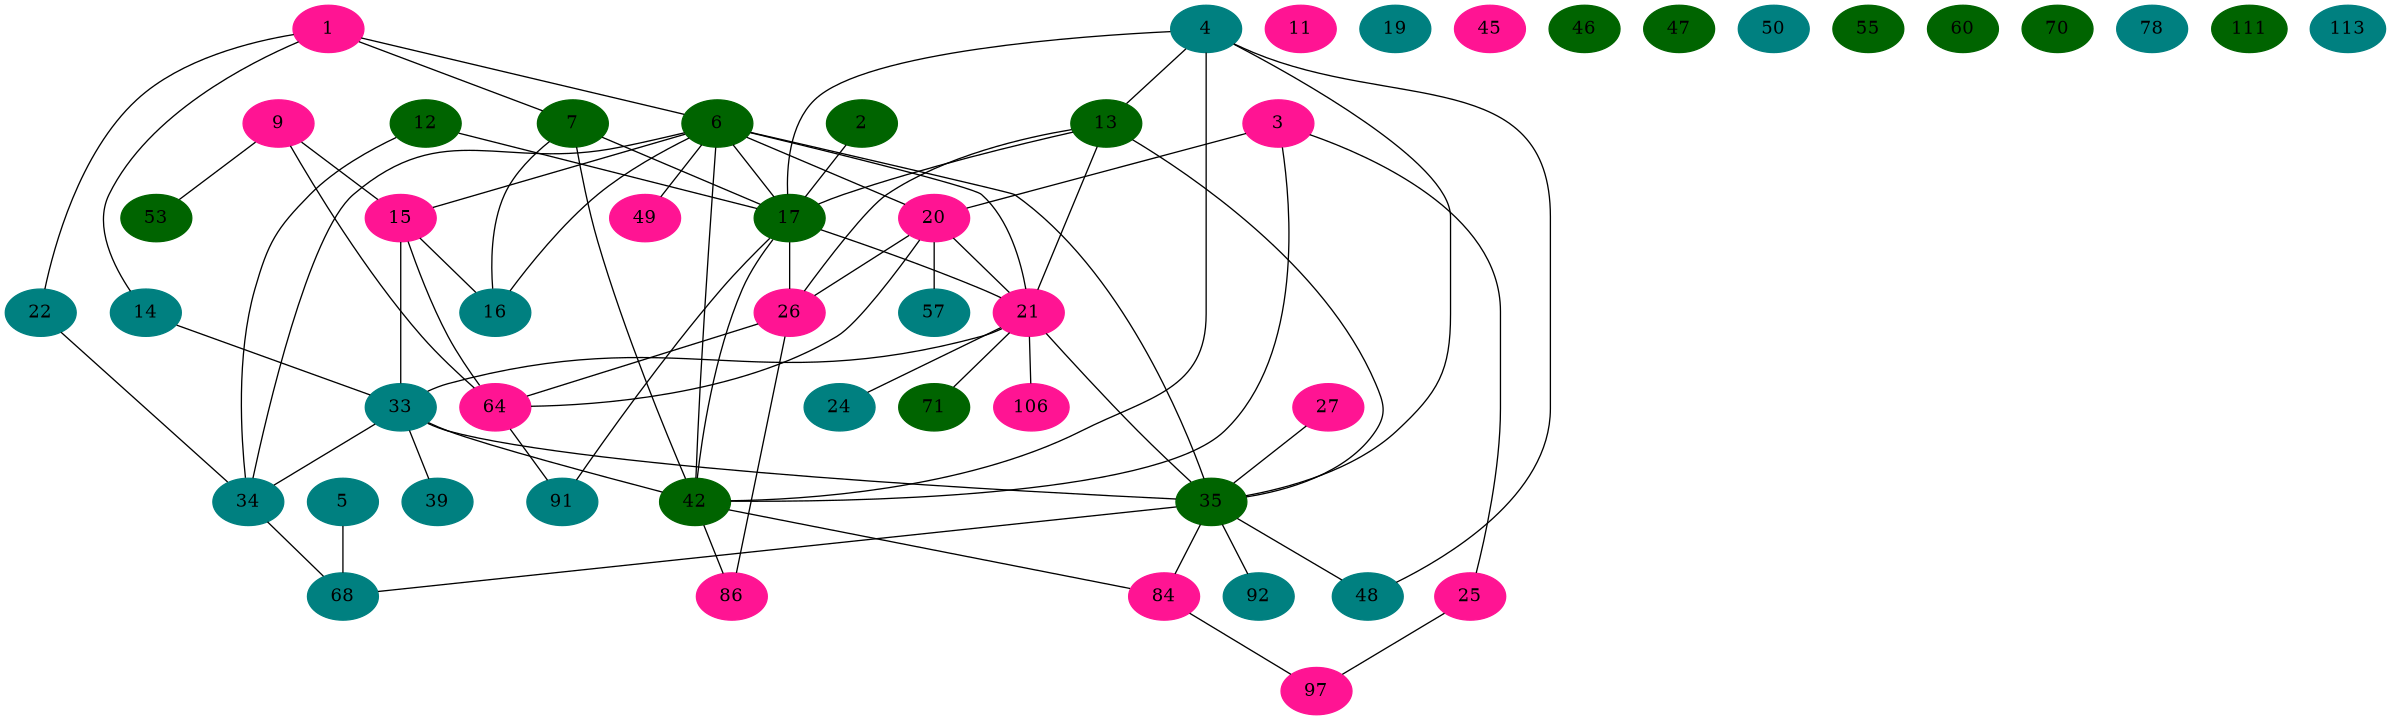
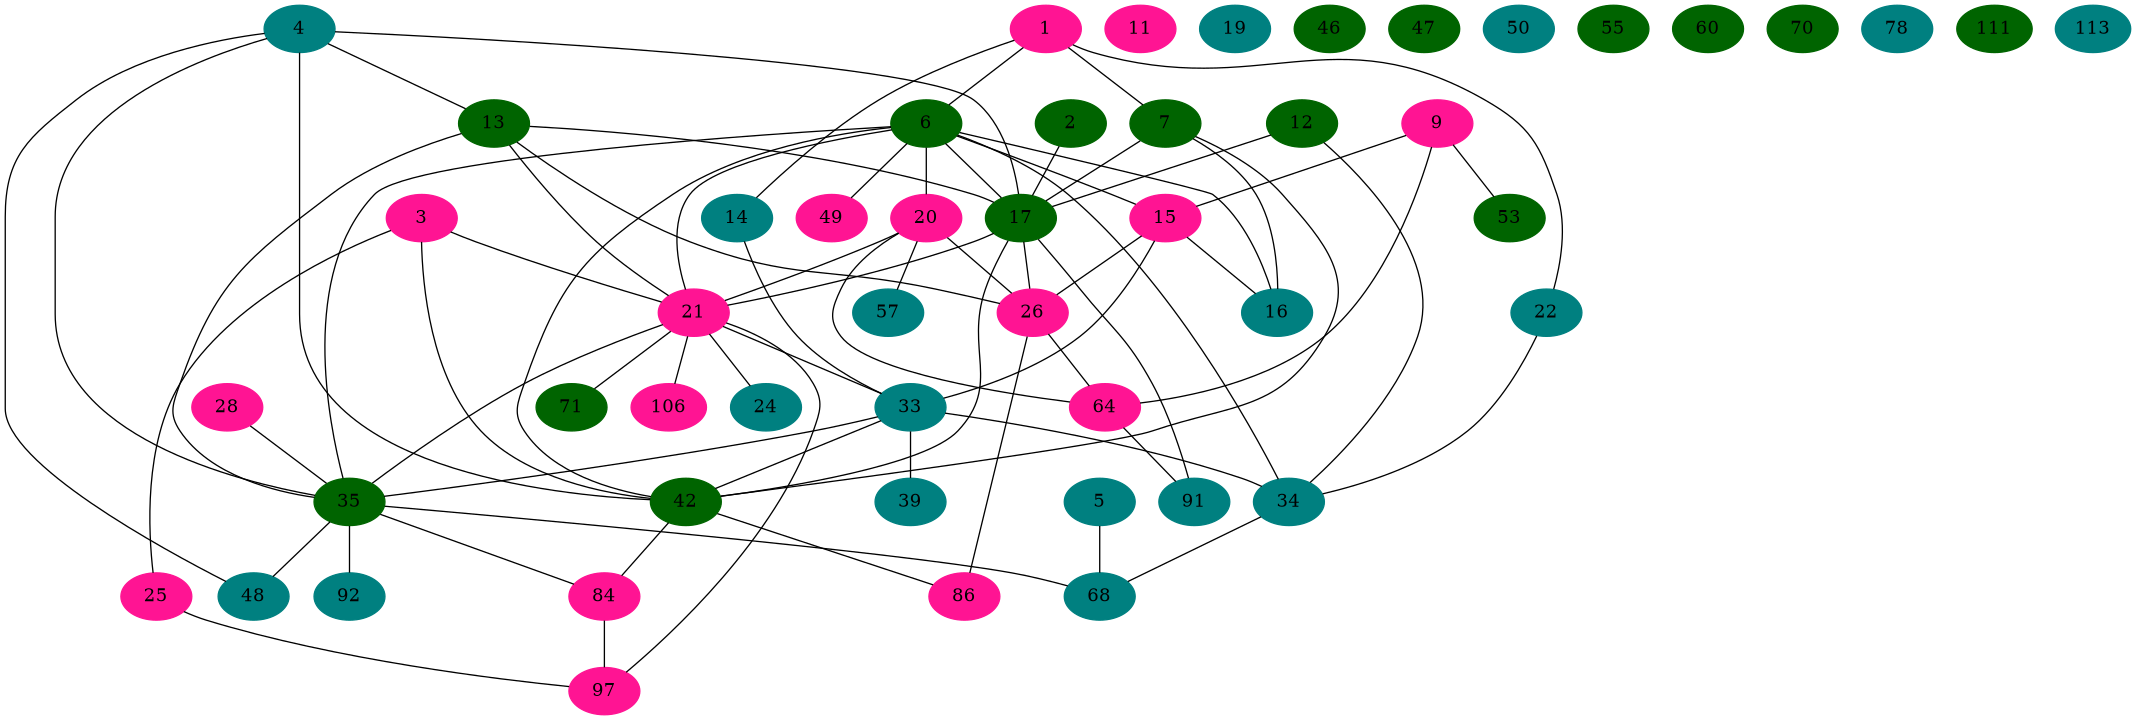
  graph {
    node [color=teal style=filled]
    1 [color=deeppink super="+105+8+67"]
    6 [color=darkgreen super="+38+36+77"]
    7 [color=darkgreen super="+58+75+54"]
    14 [super="+18"]
    22
    17 [color=darkgreen super="+74+41+23"]
    20 [color=deeppink super="+120+107"]
    42 [color=darkgreen super="+69+43"]
    35 [color=darkgreen super="+112+56"]
    15 [color=deeppink super="+51"]
    16 [super="+95+31"]
    21 [color=deeppink super="+29+62"]
    34 [super="+52+66"]
    49 [color=deeppink]
    33 [super="+40+88+65"]
    26 [color=deeppink super="+37"]
    91
    2 [color=darkgreen]
    3 [color=deeppink super="+119+61"]
    25 [color=deeppink]
    64 [color=deeppink super="+76"]
    57
    97 [color=deeppink super="+109"]
    84 [color=deeppink super="+89"]
    86 [color=deeppink]
    4 [super="+100+10"]
    13 [color=darkgreen super="+87"]
    48 [super="+83"]
    68 [super="+122+79"]
    92
    5 [super="+90"]
    24
    71 [color=darkgreen]
    106 [color=deeppink]
    9 [color=deeppink super="+44+32"]
    53 [color=darkgreen]
-   28 [color=deeppink super="+118" label=27]
+   28 [color=deeppink super="+118"]
    11 [color=deeppink super="+85"]
    12 [color=darkgreen]
    39
    19
-   45 [color=deeppink super="+80"]
    46 [color=darkgreen]
    47 [color=darkgreen]
    50
    55 [color=darkgreen]
    60 [color=darkgreen]
    70 [color=darkgreen]
    78
    111 [color=darkgreen]
    113
    1 -- 6
    1 -- 7
    1 -- 14
    1 -- 22
    6 -- 17 [weight=2]
    6 -- 20
    6 -- 42
    6 -- 35
    6 -- 15
    6 -- 16
    6 -- 21
    6 -- 34
    6 -- 49
    7 -- 17 [weight=3]
    7 -- 42
    7 -- 16 [weight=2]
    14 -- 33
    22 -- 34
    17 -- 42
    17 -- 21
    17 -- 26 [weight=2]
    17 -- 91
    20 -- 21 [weight=3]
    20 -- 26
    20 -- 64
    20 -- 57
    42 -- 84
    42 -- 86
    35 -- 84
    35 -- 48
    35 -- 68
    35 -- 92
    15 -- 16
    15 -- 33
-   15 -- 64
+   15 -- 26
    21 -- 35
    21 -- 33
+   21 -- 97
    21 -- 24
    21 -- 71
    21 -- 106
    34 -- 68
    33 -- 42
    33 -- 35
    33 -- 34
    33 -- 39
    26 -- 64
    26 -- 86
    2 -- 17
-   3 -- 20
+   3 -- 21
    3 -- 42
    3 -- 25
    25 -- 97
    64 -- 91
    84 -- 97
    4 -- 17
    4 -- 42
    4 -- 35
    4 -- 13
    4 -- 48
    13 -- 17
    13 -- 35
    13 -- 21
    13 -- 26
    5 -- 68
    9 -- 15
    9 -- 64
    9 -- 53
    28 -- 35
    12 -- 17
    12 -- 34
  }
